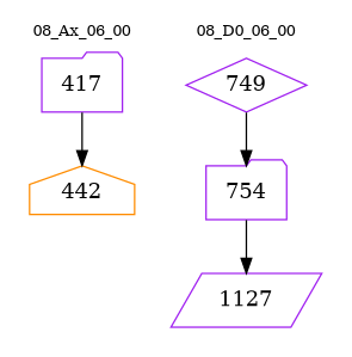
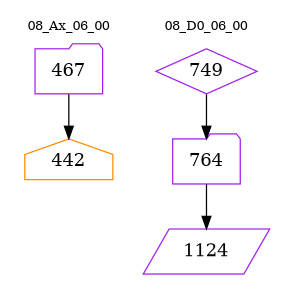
  digraph {
    node [color=purple shape=folder]
    edge [color=black]
-   n1 [label=417]
+   n1 [label=467]
    n2 [color=darkorange label=442 shape=house]
    n3 [label=749 shape=diamond]
-   n4 [label=754]
-   n5 [label=1127 shape=parallelogram]
+   n4 [label=764]
+   n5 [label=1124 shape=parallelogram]
    subgraph cluster_1 {
      color=white
      fontsize=10
      label="08_Ax_06_00"
      n1
      n2
    }
    subgraph cluster_2 {
      color=white
      fontsize=10
      label="08_D0_06_00"
      n3
      n4
      n5
    }
    n1 -> n2
    n3 -> n4
    n4 -> n5
  }
